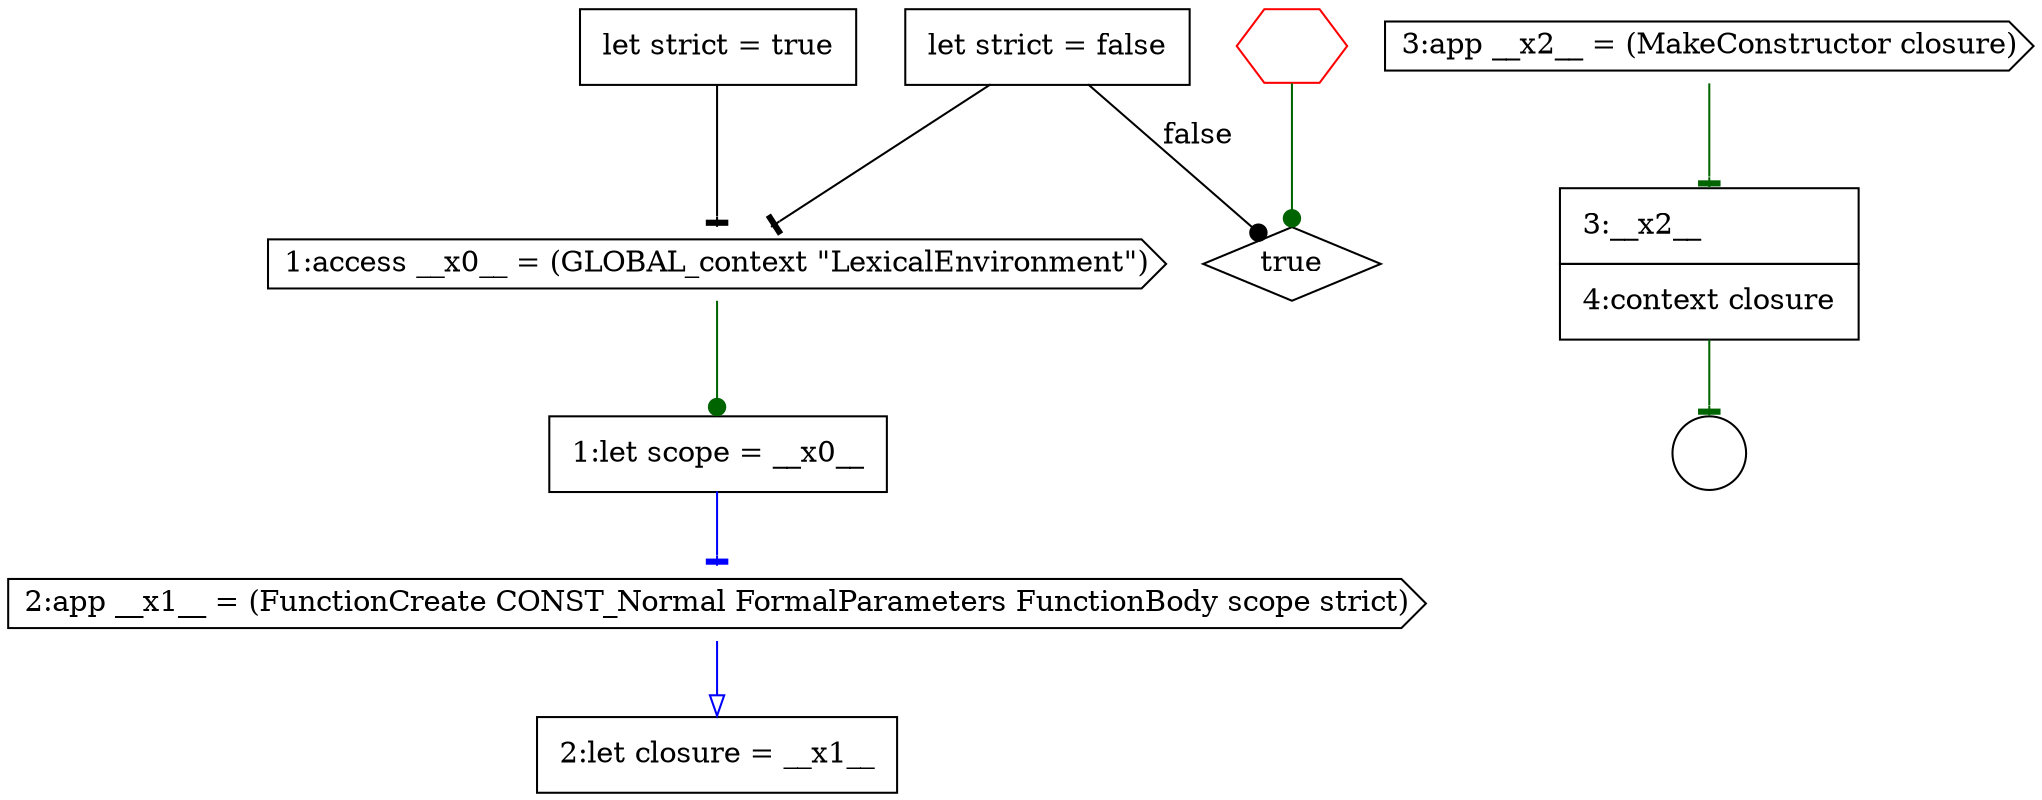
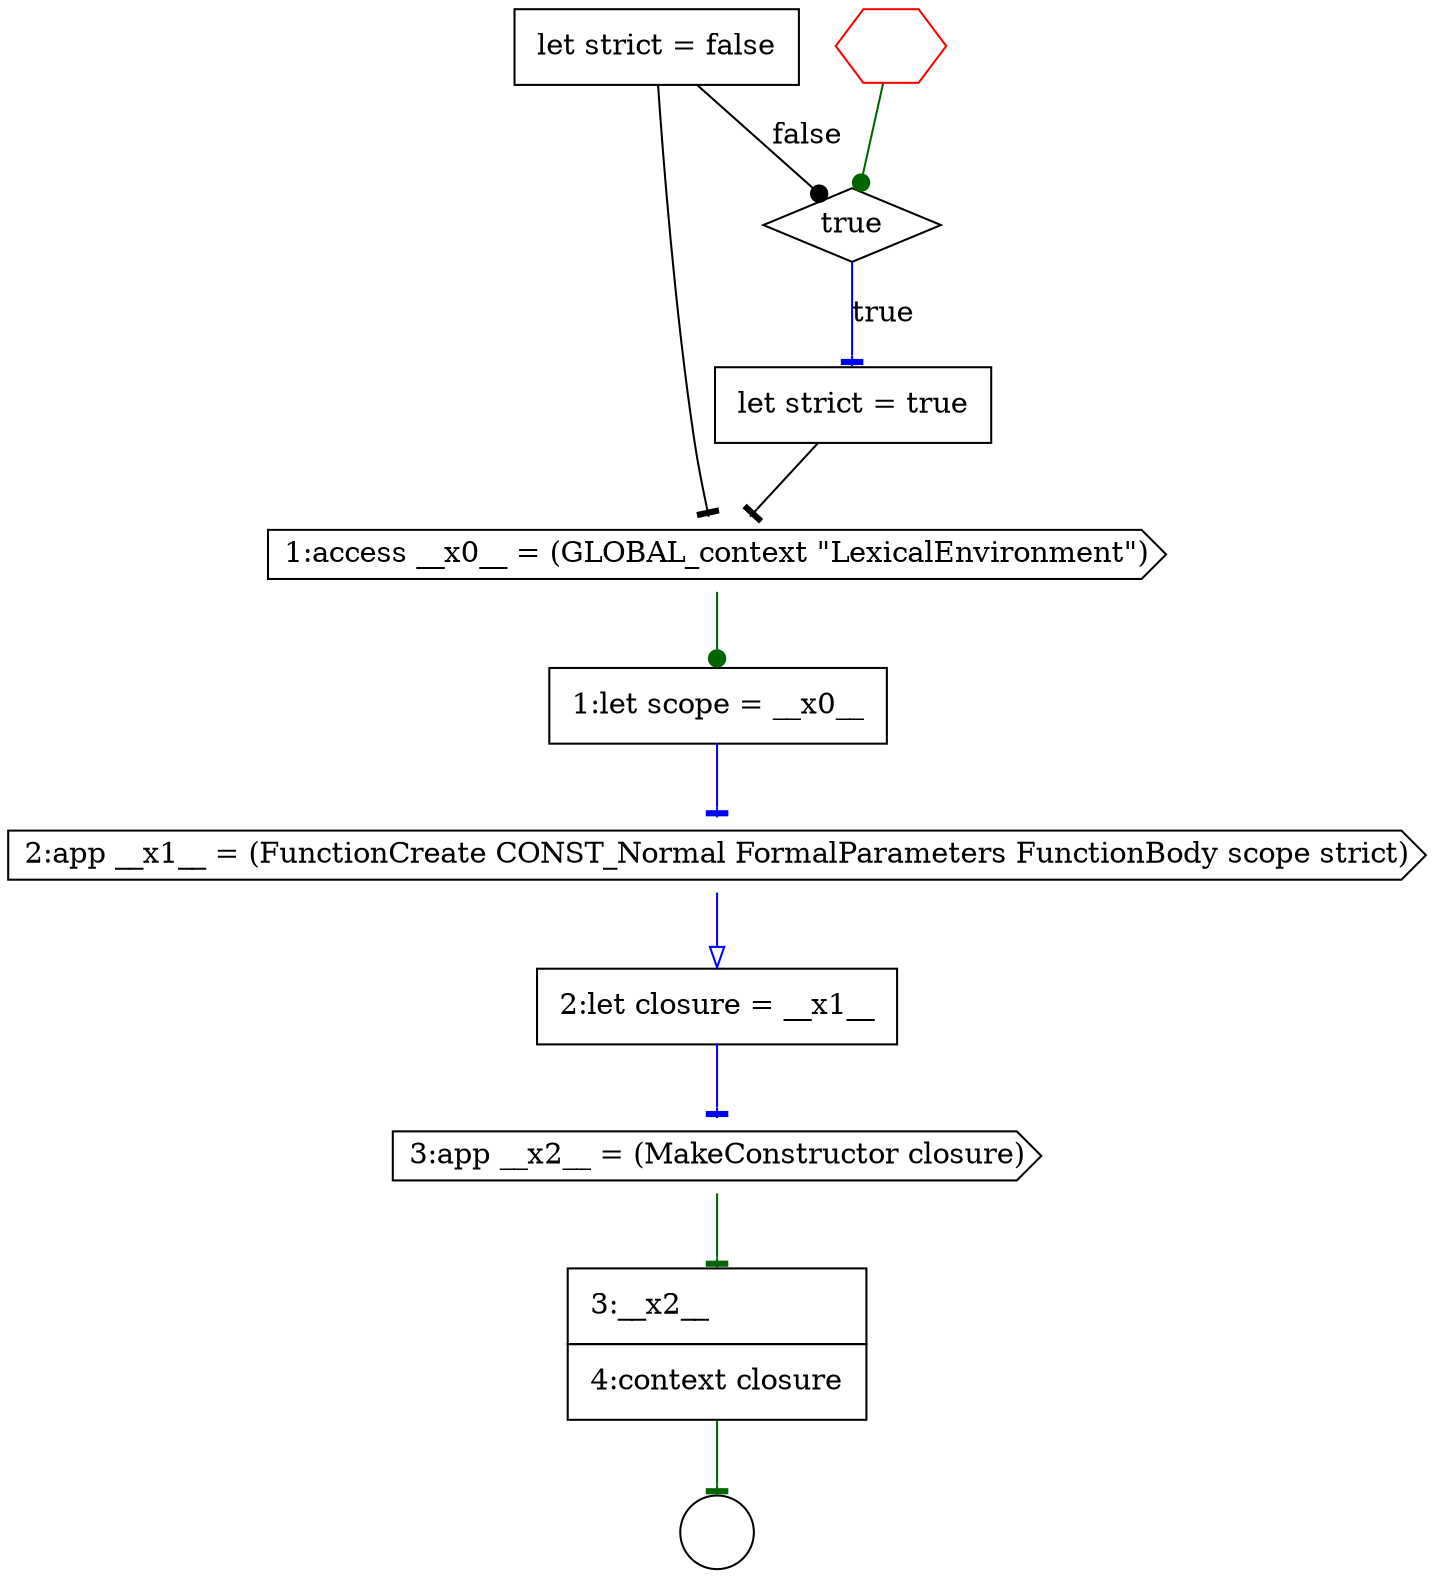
  digraph {
    node [color=black fillcolor=white shape=none style=filled]
    edge [arrowhead=tee color=blue]
    n1 [label=<<font color="black">2:app __x1__ = (FunctionCreate CONST_Normal FormalParameters FunctionBody scope strict)</font>> shape=cds]
    n2 [label=<<font color="black">     <table border="0" cellborder="1" cellspacing="0" cellpadding="10">       <tr><td align="left">2:let closure = __x1__</td></tr>     </table>   </font>> margin=0]
    n3 [label=<<font color="black">3:app __x2__ = (MakeConstructor closure)</font>> shape=cds]
    n4 [label=<<font color="black">     <table border="0" cellborder="1" cellspacing="0" cellpadding="10">       <tr><td align="left">3:__x2__</td></tr>       <tr><td align="left">4:context closure</td></tr>     </table>   </font>> margin=0]
    n5 [label=" " shape=circle]
    n6 [label=<<font color="black">     <table border="0" cellborder="1" cellspacing="0" cellpadding="10">       <tr><td align="left">let strict = true</td></tr>     </table>   </font>> margin=0]
    n7 [label=<<font color="black">1:access __x0__ = (GLOBAL_context &quot;LexicalEnvironment&quot;)</font>> shape=cds]
    n8 [label=<<font color="black">     <table border="0" cellborder="1" cellspacing="0" cellpadding="10">       <tr><td align="left">1:let scope = __x0__</td></tr>     </table>   </font>> margin=0]
    n9 [label=<<font color="black">true</font>> shape=diamond]
    n10 [label=<<font color="black">     <table border="0" cellborder="1" cellspacing="0" cellpadding="10">       <tr><td align="left">let strict = false</td></tr>     </table>   </font>> margin=0]
    n11 [color=red label=" " shape=hexagon]
    n1 -> n2 [arrowhead=onormal]
+   n2 -> n3
    n3 -> n4 [color=darkgreen]
    n4 -> n5 [color=darkgreen]
    n6 -> n7 [color=black]
    n7 -> n8 [arrowhead=dot color=darkgreen]
    n8 -> n1
+   n9 -> n6 [label=<<font color="black">true</font>>]
    n10 -> n7 [color=black]
    n10 -> n9 [arrowhead=dot color=black label=<<font color="black">false</font>>]
    n11 -> n9 [arrowhead=dot color=darkgreen]
  }
